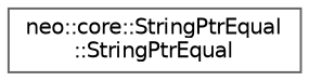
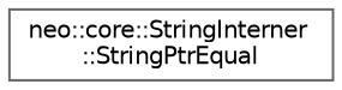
  digraph {
    rankdir=TB
-   n1 [color=grey40 fillcolor=white fontname=Helvetica fontsize=10 height=0.2 label="neo::core::StringPtrEqual\l::StringPtrEqual" shape=box style=filled width=0.4]
+   n1 [color=grey40 fillcolor=white fontname=Helvetica fontsize=10 height=0.2 label="neo::core::StringInterner\l::StringPtrEqual" shape=box style=filled width=0.4]
  }
